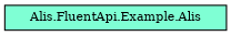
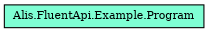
  digraph {
    rankdir=TB
    fontname="DejaVu Serif"
-   n1 [color=black fillcolor=aquamarine fontname="DejaVu Serif" fontsize=10 height=0.2 label="Alis.FluentApi.Example.Alis" shape=record style=filled width=0.4]
+   n1 [color=black fillcolor=aquamarine fontname="DejaVu Serif" fontsize=10 height=0.2 label="Alis.FluentApi.Example.Program" shape=record style=filled width=0.4]
  }
